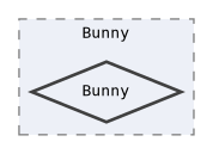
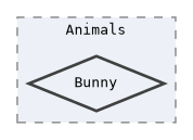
  digraph {
    compound=true
    fontname="DejaVu Sans Mono"
    n1 [color=grey25 fillcolor="#edf0f7" fontname="DejaVu Sans Mono" fontsize=10 height=0.2 label=Bunny shape=diamond style="filled,bold" width=0.4]
    subgraph cluster_1 {
      bgcolor="#edf0f7"
      fontsize=10
-     label=Bunny
+     label=Animals
      pencolor=grey50
      style="filled,dashed"
      n1
    }
  }
